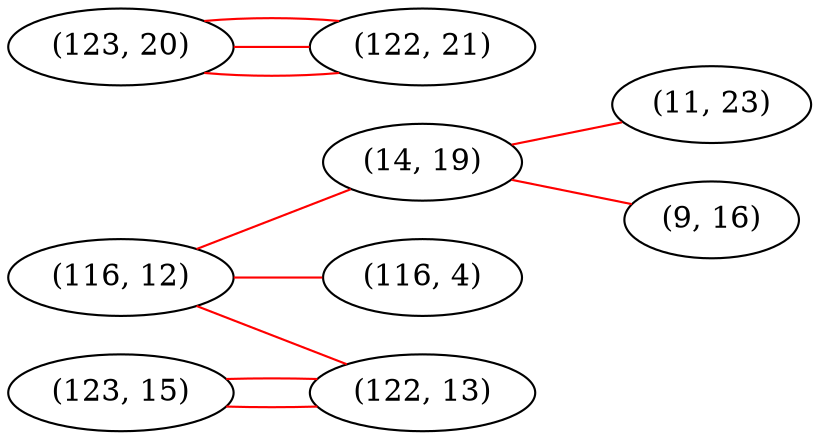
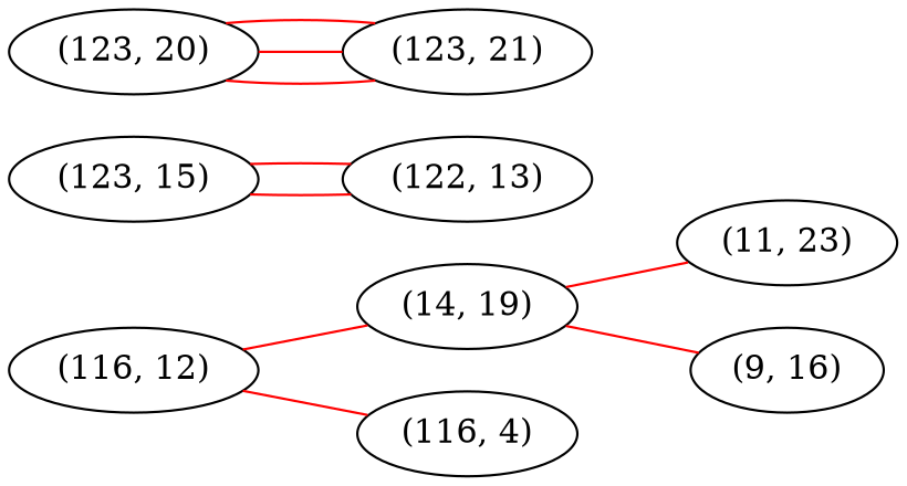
  graph {
    rankdir=LR
    edge [color=red weight=1]
    "(116, 12)"
    "(14, 19)"
    n3 [label="(116, 4)"]
    "(122, 13)"
    "(11, 23)"
    "(9, 16)"
    "(123, 20)"
-   "(123, 21)" [label="(122, 21)"]
+   "(123, 21)"
    "(123, 15)"
    "(116, 12)" -- "(14, 19)"
    "(116, 12)" -- n3
-   "(116, 12)" -- "(122, 13)"
    "(14, 19)" -- "(11, 23)"
    "(14, 19)" -- "(9, 16)"
    "(123, 20)" -- "(123, 21)"
    "(123, 20)" -- "(123, 21)"
    "(123, 20)" -- "(123, 21)"
    "(123, 15)" -- "(122, 13)"
    "(123, 15)" -- "(122, 13)"
  }
